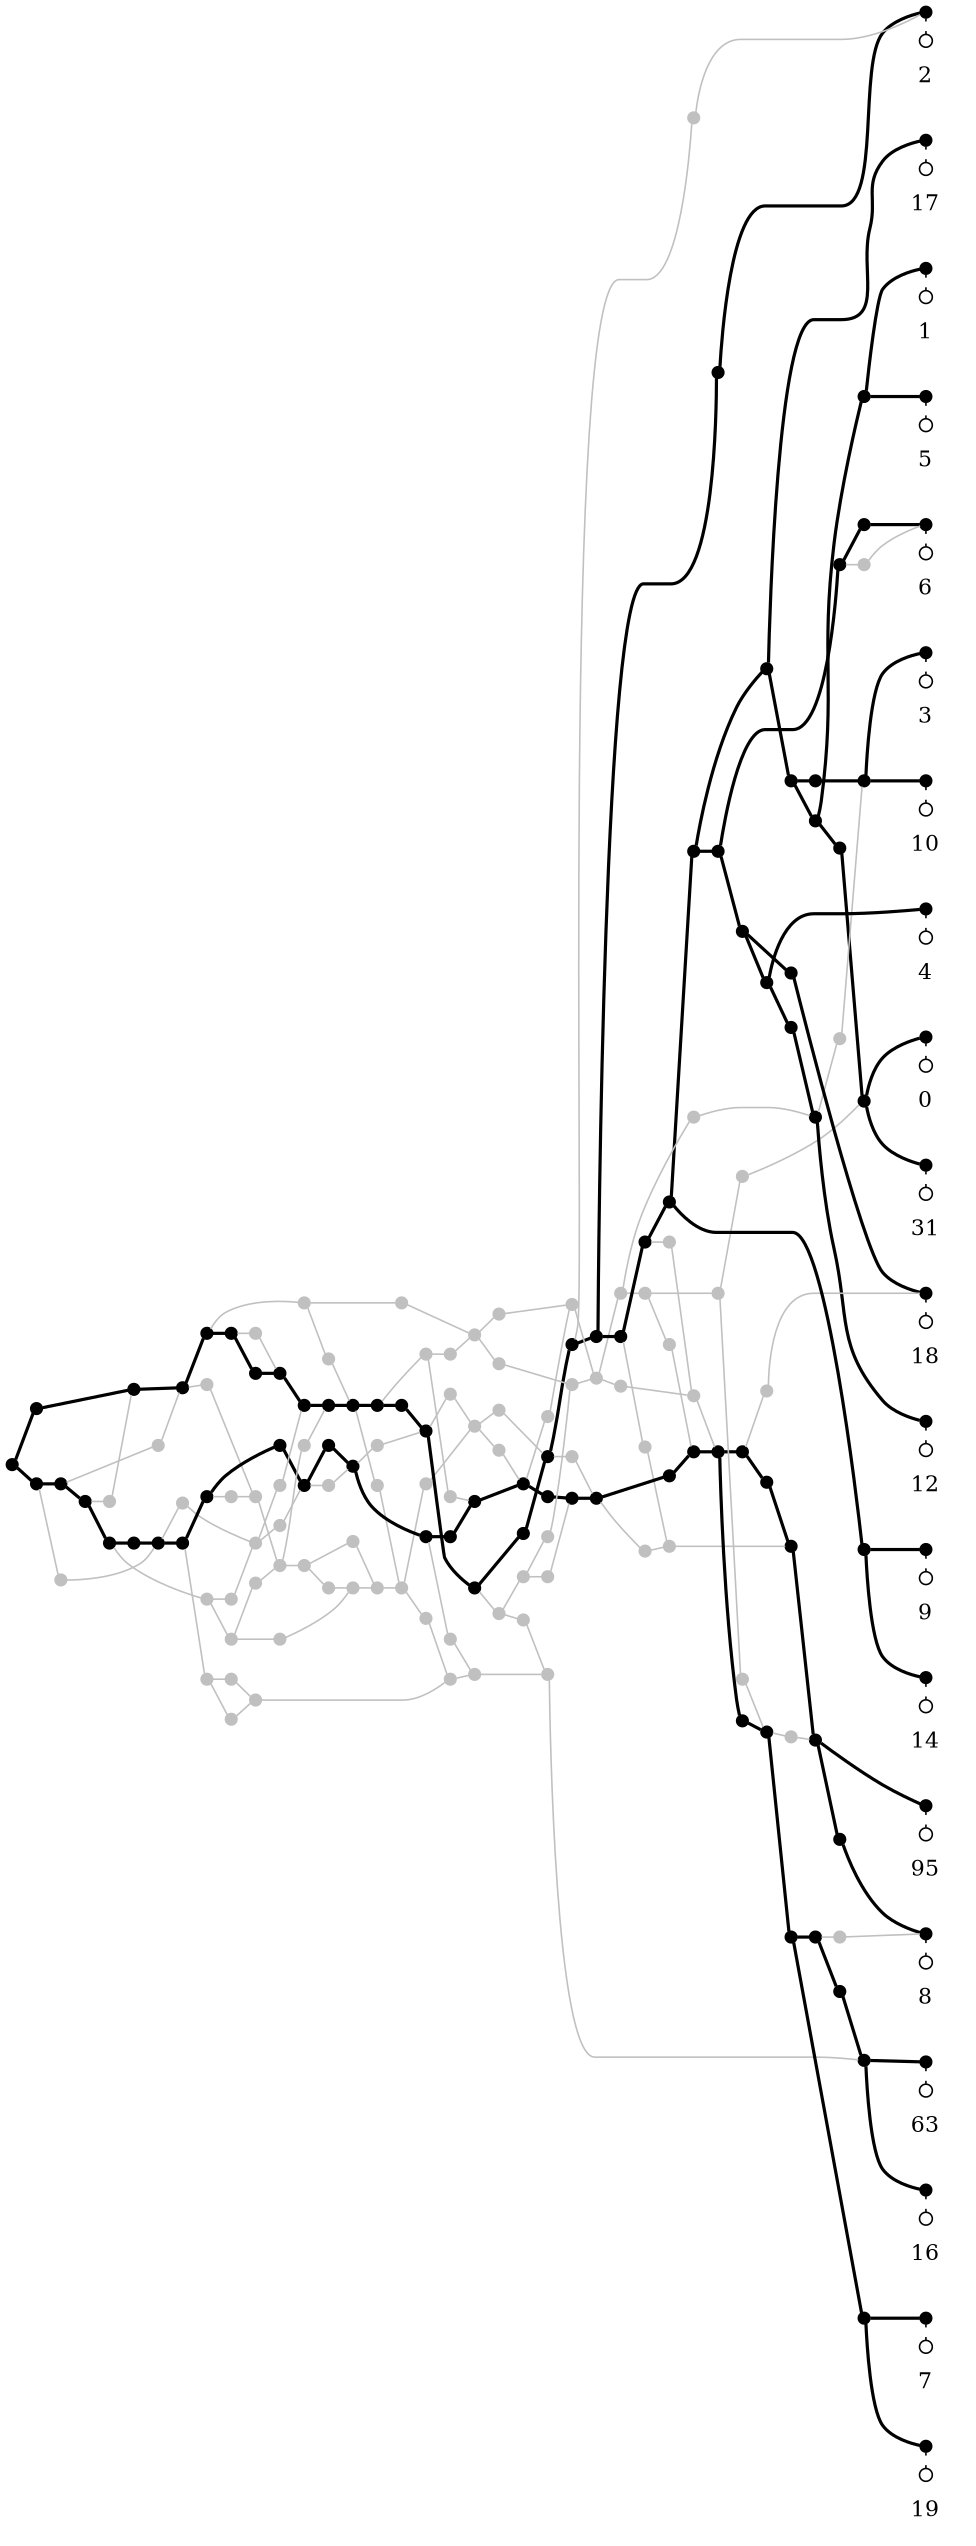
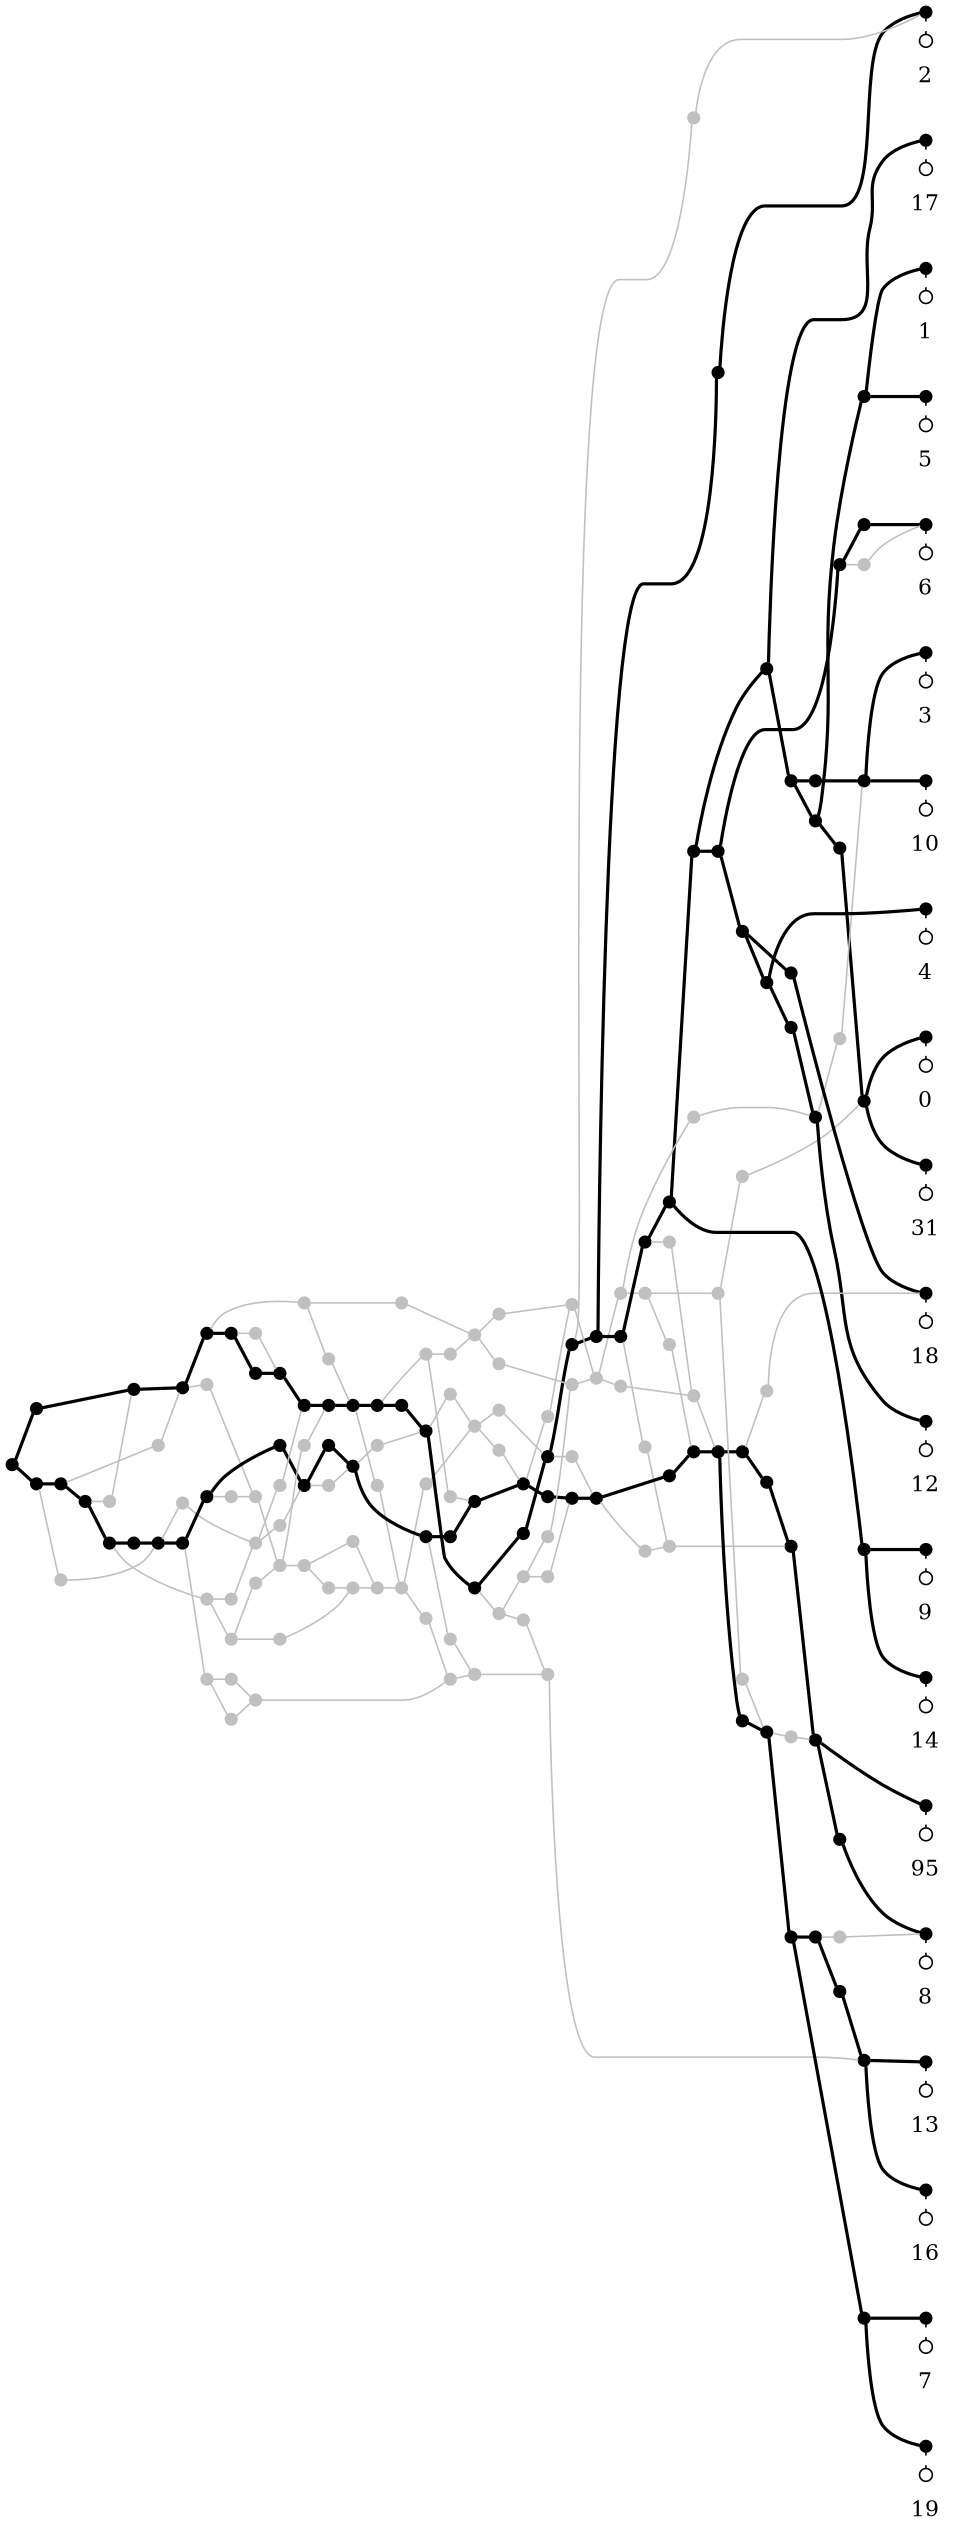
  digraph {
    fontsize=5
    rankdir=LR
    ranksep=0.02
    node [shape=point]
    edge [arrowhead=none color=gray]
    1 [height=0.10 width=0.10]
    2 [height=0.10 width=0.10]
    3 [height=0.10 width=0.10]
    4 [height=0.10 width=0.10]
    5 [height=0.10 width=0.10]
    6 [height=0.10 width=0.10]
    7 [height=0.10 width=0.10]
    8 [height=0.10 width=0.10]
    9 [height=0.10 width=0.10]
    10 [height=0.10 width=0.10]
    11 [height=0.10 width=0.10]
    12 [height=0.10 width=0.10]
    13 [height=0.10 width=0.10]
    14 [height=0.10 width=0.10]
    15 [height=0.10 width=0.10]
    16 [height=0.10 width=0.10]
    17 [height=0.10 width=0.10]
    18 [height=0.10 width=0.10]
    19 [height=0.10 width=0.10]
    20 [height=0.10 width=0.10]
    n21 [label=0 shape=plaintext]
    n22 [label=1 shape=plaintext]
    n23 [label=2 shape=plaintext]
    n24 [label=3 shape=plaintext]
    n25 [label=4 shape=plaintext]
    n26 [label=5 shape=plaintext]
    n27 [label=6 shape=plaintext]
    n28 [color=gray label=7 shape=plaintext]
    n29 [label=8 shape=plaintext]
    n30 [label=14 shape=plaintext]
    n31 [label=9 shape=plaintext]
    n32 [label=10 shape=plaintext]
    n33 [label=31 shape=plaintext]
    n34 [label=12 shape=plaintext]
-   n35 [label=63 shape=plaintext]
+   n35 [label=13 shape=plaintext]
    n36 [label=95 shape=plaintext]
    n37 [label=16 shape=plaintext]
    n38 [label=17 shape=plaintext]
    n39 [color=gray label=18 shape=plaintext]
    n40 [label=19 shape=plaintext]
    21 [height=0.10 width=0.10]
    22 [height=0.10 width=0.10]
    23 [height=0.10 width=0.10]
    24 [color=gray height=0.10 width=0.10]
    25 [height=0.10 width=0.10]
    26 [height=0.10 width=0.10]
    27 [height=0.10 width=0.10]
    28 [color=gray height=0.10 width=0.10]
    29 [height=0.10 width=0.10]
    30 [height=0.10 width=0.10]
    31 [height=0.10 width=0.10]
    32 [height=0.10 width=0.10]
    33 [color=gray height=0.10 width=0.10]
    34 [height=0.10 width=0.10]
    35 [color=gray height=0.10 width=0.10]
    36 [height=0.10 width=0.10]
    37 [height=0.10 width=0.10]
    38 [height=0.10 width=0.10]
    39 [height=0.10 width=0.10]
    40 [color=gray height=0.10 width=0.10]
    41 [height=0.10 width=0.10]
    42 [color=gray height=0.10 width=0.10]
    43 [height=0.10 width=0.10]
    44 [height=0.10 width=0.10]
    45 [height=0.10 width=0.10]
    46 [color=gray height=0.10 width=0.10]
    47 [height=0.10 width=0.10]
    48 [height=0.10 width=0.10]
    49 [color=gray height=0.10 width=0.10]
    50 [height=0.10 width=0.10]
    51 [height=0.10 width=0.10]
    52 [color=gray height=0.10 width=0.10]
    53 [height=0.10 width=0.10]
    54 [height=0.10 width=0.10]
    55 [height=0.10 width=0.10]
    56 [color=gray height=0.10 width=0.10]
    57 [height=0.10 width=0.10]
    58 [height=0.10 width=0.10]
    59 [color=gray height=0.10 width=0.10]
    60 [height=0.10 width=0.10]
    61 [color=gray height=0.10 width=0.10]
    62 [height=0.10 width=0.10]
    63 [height=0.10 width=0.10]
    64 [color=gray height=0.10 width=0.10]
    65 [height=0.10 width=0.10]
    66 [height=0.10 width=0.10]
    67 [height=0.10 width=0.10]
    68 [color=gray height=0.10 width=0.10]
    69 [color=gray height=0.10 width=0.10]
    70 [color=gray height=0.10 width=0.10]
    71 [height=0.10 width=0.10]
    72 [color=gray height=0.10 width=0.10]
    73 [color=gray height=0.10 width=0.10]
    74 [color=gray height=0.10 width=0.10]
    75 [color=gray height=0.10 width=0.10]
    76 [height=0.10 width=0.10]
    77 [height=0.10 width=0.10]
    78 [height=0.10 width=0.10]
    79 [color=gray height=0.10 width=0.10]
    80 [height=0.10 width=0.10]
    81 [height=0.10 width=0.10]
    82 [height=0.10 width=0.10]
    83 [color=gray height=0.10 width=0.10]
    84 [height=0.10 width=0.10]
    85 [color=gray height=0.10 width=0.10]
    86 [color=gray height=0.10 width=0.10]
    87 [color=gray height=0.10 width=0.10]
    88 [height=0.10 width=0.10]
    89 [height=0.10 width=0.10]
    90 [color=gray height=0.10 width=0.10]
    91 [color=gray height=0.10 width=0.10]
    92 [color=gray height=0.10 width=0.10]
    93 [color=gray height=0.10 width=0.10]
    94 [color=gray height=0.10 width=0.10]
    95 [color=gray height=0.10 width=0.10]
    96 [color=gray height=0.10 width=0.10]
    97 [height=0.10 width=0.10]
    98 [color=gray height=0.10 width=0.10]
    99 [color=gray height=0.10 width=0.10]
    100 [color=gray height=0.10 width=0.10]
    101 [height=0.10 width=0.10]
    102 [height=0.10 width=0.10]
    103 [color=gray height=0.10 width=0.10]
    104 [color=gray height=0.10 width=0.10]
    105 [height=0.10 width=0.10]
    106 [color=gray height=0.10 width=0.10]
    107 [color=gray height=0.10 width=0.10]
    108 [color=gray height=0.10 width=0.10]
    109 [color=gray height=0.10 width=0.10]
    110 [color=gray height=0.10 width=0.10]
    111 [color=gray height=0.10 width=0.10]
    112 [color=gray height=0.10 width=0.10]
    113 [color=gray height=0.10 width=0.10]
    114 [color=gray height=0.10 width=0.10]
    115 [height=0.10 width=0.10]
    116 [color=gray height=0.10 width=0.10]
    117 [color=gray height=0.10 width=0.10]
    118 [height=0.10 width=0.10]
    119 [color=gray height=0.10 width=0.10]
    120 [color=gray height=0.10 width=0.10]
    121 [color=gray height=0.10 width=0.10]
    122 [height=0.10 width=0.10]
    123 [height=0.10 width=0.10]
    124 [height=0.10 width=0.10]
    125 [height=0.10 width=0.10]
    126 [color=gray height=0.10 width=0.10]
    127 [color=gray height=0.10 width=0.10]
    128 [color=gray height=0.10 width=0.10]
    129 [color=gray height=0.10 width=0.10]
    130 [color=gray height=0.10 width=0.10]
    131 [color=gray height=0.10 width=0.10]
    132 [color=gray height=0.10 width=0.10]
    133 [height=0.10 width=0.10]
    134 [color=gray height=0.10 width=0.10]
    135 [height=0.10 width=0.10]
    136 [height=0.10 width=0.10]
    137 [color=gray height=0.10 width=0.10]
    138 [color=gray height=0.10 width=0.10]
    139 [height=0.10 width=0.10]
    140 [color=gray height=0.10 width=0.10]
    141 [height=0.10 width=0.10]
    142 [color=gray height=0.10 width=0.10]
    143 [height=0.10 width=0.10]
    144 [color=gray height=0.10 width=0.10]
    145 [color=gray height=0.10 width=0.10]
    146 [color=gray height=0.10 width=0.10]
    147 [color=gray height=0.10 width=0.10]
    148 [color=gray height=0.10 width=0.10]
    149 [color=gray height=0.10 width=0.10]
    150 [height=0.10 width=0.10]
    151 [color=gray height=0.10 width=0.10]
    152 [color=gray height=0.10 width=0.10]
    153 [color=gray height=0.10 width=0.10]
    154 [height=0.10 width=0.10]
    155 [height=0.10 width=0.10]
    156 [color=gray height=0.10 width=0.10]
    157 [color=gray height=0.10 width=0.10]
    158 [color=gray height=0.10 width=0.10]
    159 [height=0.10 width=0.10]
    160 [height=0.10 width=0.10]
    161 [height=0.10 width=0.10]
    162 [color=gray height=0.10 width=0.10]
    163 [height=0.10 width=0.10]
    164 [color=gray height=0.10 width=0.10]
    165 [height=0.10 width=0.10]
    166 [height=0.10 width=0.10]
    167 [color=gray height=0.10 width=0.10]
    168 [height=0.10 width=0.10]
    169 [color=gray height=0.10 width=0.10]
    170 [height=0.10 width=0.10]
    171 [height=0.10 width=0.10]
    172 [height=0.10 width=0.10]
    173 [height=0.10 width=0.10]
    174 [height=0.10 width=0.10]
    subgraph sub_1 {
      rank=same
      1
      2
      3
      4
      5
      6
      7
      8
      9
      10
      11
      12
      13
      14
      15
      16
      17
      18
      19
      20
    }
    subgraph sub_2 {
      rank=same
      1
      n21
    }
    subgraph sub_3 {
      rank=same
      2
      n22
    }
    subgraph sub_4 {
      rank=same
      3
      n23
    }
    subgraph sub_5 {
      rank=same
      4
      n24
    }
    subgraph sub_6 {
      rank=same
      5
      n25
    }
    subgraph sub_7 {
      rank=same
      6
      n26
    }
    subgraph sub_8 {
      rank=same
      7
      n27
    }
    subgraph sub_9 {
      rank=same
      8
      n28
    }
    subgraph sub_10 {
      rank=same
      9
      n29
    }
    subgraph sub_11 {
      rank=same
      15
      n30
    }
    subgraph sub_12 {
      rank=same
      10
      n31
    }
    subgraph sub_13 {
      rank=same
      11
      n32
    }
    subgraph sub_14 {
      rank=same
      12
      n33
    }
    subgraph sub_15 {
      rank=same
      13
      n34
    }
    subgraph sub_16 {
      rank=same
      14
      n35
    }
    subgraph sub_17 {
      rank=same
      16
      n36
    }
    subgraph sub_18 {
      rank=same
      17
      n37
    }
    subgraph sub_19 {
      rank=same
      18
      n38
    }
    subgraph sub_20 {
      rank=same
      19
      n39
    }
    subgraph sub_21 {
      rank=same
      20
      n40
    }
    1 -> n21 [arrowhead=odot arrowsize=1 style=dotted color=""]
    2 -> n22 [arrowhead=odot arrowsize=1 style=dotted color=""]
    3 -> n23 [arrowhead=odot arrowsize=1 style=dotted color=""]
    4 -> n24 [arrowhead=odot arrowsize=1 style=dotted color=""]
    5 -> n25 [arrowhead=odot arrowsize=1 style=dotted color=""]
    6 -> n26 [arrowhead=odot arrowsize=1 style=dotted color=""]
    7 -> n27 [arrowhead=odot arrowsize=1 style=dotted color=""]
    8 -> n28 [arrowhead=odot arrowsize=1 style=dotted color=""]
    9 -> n29 [arrowhead=odot arrowsize=1 style=dotted color=""]
    10 -> n31 [arrowhead=odot arrowsize=1 style=dotted color=""]
    11 -> n32 [arrowhead=odot arrowsize=1 style=dotted color=""]
    12 -> n33 [arrowhead=odot arrowsize=1 style=dotted color=""]
    13 -> n34 [arrowhead=odot arrowsize=1 style=dotted color=""]
    14 -> n35 [arrowhead=odot arrowsize=1 style=dotted color=""]
    15 -> n30 [arrowhead=odot arrowsize=1 style=dotted color=""]
    16 -> n36 [arrowhead=odot arrowsize=1 style=dotted color=""]
    17 -> n37 [arrowhead=odot arrowsize=1 style=dotted color=""]
    18 -> n38 [arrowhead=odot arrowsize=1 style=dotted color=""]
    19 -> n39 [arrowhead=odot arrowsize=1 style=dotted color=""]
    20 -> n40 [arrowhead=odot arrowsize=1 style=dotted color=""]
    21 -> 1 [style=bold color=""]
    21 -> 12 [style=bold color=""]
    22 -> 10 [style=bold color=""]
    22 -> 15 [style=bold color=""]
    23 -> 21 [style=bold color=""]
    24 -> 21
    25 -> 4 [style=bold color=""]
    25 -> 11 [style=bold color=""]
    26 -> 14 [style=bold color=""]
    26 -> 17 [style=bold color=""]
    27 -> 9 [style=bold color=""]
    28 -> 9
    29 -> 2 [style=bold color=""]
    29 -> 6 [style=bold color=""]
    30 -> 23 [style=bold color=""]
    30 -> 29 [style=bold color=""]
    31 -> 16 [style=bold color=""]
    31 -> 27 [style=bold color=""]
    32 -> 7 [style=bold color=""]
    33 -> 7
    34 -> 25 [style=bold color=""]
    35 -> 25
    36 -> 13 [style=bold color=""]
    36 -> 35
    37 -> 32 [style=bold color=""]
    37 -> 33
    38 -> 8 [style=bold color=""]
    38 -> 20 [style=bold color=""]
    39 -> 36 [style=bold color=""]
    40 -> 36
    41 -> 26 [style=bold color=""]
    42 -> 26
    43 -> 28
    43 -> 41 [style=bold color=""]
    44 -> 38 [style=bold color=""]
    44 -> 43 [style=bold color=""]
    45 -> 31 [style=bold color=""]
    46 -> 31
    47 -> 5 [style=bold color=""]
    47 -> 39 [style=bold color=""]
    48 -> 19 [style=bold color=""]
    49 -> 19
    50 -> 44 [style=bold color=""]
    50 -> 46
    51 -> 45 [style=bold color=""]
    52 -> 45
    53 -> 47 [style=bold color=""]
    53 -> 48 [style=bold color=""]
    54 -> 49
    54 -> 51 [style=bold color=""]
    55 -> 50 [style=bold color=""]
    56 -> 50
    57 -> 30 [style=bold color=""]
    57 -> 34 [style=bold color=""]
    58 -> 54 [style=bold color=""]
    58 -> 55 [style=bold color=""]
    59 -> 24
    59 -> 56
    60 -> 58 [style=bold color=""]
    61 -> 58
    62 -> 18 [style=bold color=""]
    62 -> 57 [style=bold color=""]
    63 -> 60 [style=bold color=""]
    64 -> 60
    65 -> 37 [style=bold color=""]
    65 -> 53 [style=bold color=""]
    66 -> 62 [style=bold color=""]
    66 -> 65 [style=bold color=""]
    67 -> 22 [style=bold color=""]
    67 -> 66 [style=bold color=""]
    68 -> 59
    68 -> 64
    69 -> 61
    70 -> 61
    71 -> 67 [style=bold color=""]
    71 -> 70
    72 -> 40
    72 -> 68
    73 -> 52
    74 -> 52
    75 -> 69
    75 -> 72
    76 -> 63 [style=bold color=""]
    76 -> 74
    77 -> 71 [style=bold color=""]
    77 -> 73
    78 -> 3 [style=bold color=""]
    79 -> 3
    80 -> 77 [style=bold color=""]
    80 -> 78 [style=bold color=""]
    81 -> 79
    81 -> 80 [style=bold color=""]
    82 -> 76 [style=bold color=""]
    83 -> 76
    84 -> 82 [style=bold color=""]
    85 -> 82
    86 -> 42
    87 -> 42
    88 -> 81 [style=bold color=""]
    88 -> 83
    89 -> 88 [style=bold color=""]
    90 -> 88
    91 -> 75
    92 -> 75
    93 -> 91
    94 -> 91
    95 -> 85
    95 -> 93
    96 -> 87
    96 -> 95
    97 -> 89 [style=bold color=""]
    97 -> 96
    98 -> 92
    99 -> 92
    100 -> 94
    100 -> 98
    101 -> 84 [style=bold color=""]
    101 -> 99
    102 -> 101 [style=bold color=""]
    103 -> 101
    104 -> 90
    104 -> 103
    105 -> 102 [style=bold color=""]
    106 -> 102
    107 -> 100
    108 -> 100
    109 -> 104
    110 -> 104
    111 -> 86
    112 -> 86
    113 -> 111
    114 -> 111
    115 -> 97 [style=bold color=""]
    115 -> 110
    116 -> 109
    116 -> 114
    117 -> 106
    117 -> 107
    118 -> 115 [style=bold color=""]
    119 -> 115
    120 -> 116
    121 -> 116
    122 -> 117
    122 -> 118 [style=bold color=""]
    123 -> 105 [style=bold color=""]
    123 -> 112
    124 -> 119
    124 -> 123 [style=bold color=""]
    125 -> 120
    125 -> 122 [style=bold color=""]
    126 -> 121
    127 -> 121
    128 -> 126
    129 -> 126
    130 -> 113
    131 -> 113
    132 -> 130
    132 -> 131
    133 -> 124 [style=bold color=""]
    134 -> 124
    135 -> 133 [style=bold color=""]
    135 -> 134
    136 -> 135 [style=bold color=""]
    137 -> 135
    138 -> 127
    138 -> 128
    139 -> 125 [style=bold color=""]
    140 -> 125
    141 -> 139 [style=bold color=""]
    142 -> 139
    143 -> 141 [style=bold color=""]
    144 -> 141
    145 -> 137
    145 -> 144
    146 -> 138
    146 -> 142
    147 -> 146
    148 -> 146
    149 -> 108
    149 -> 140
    150 -> 143 [style=bold color=""]
    151 -> 143
    152 -> 145
    153 -> 145
    154 -> 150 [style=bold color=""]
    154 -> 151
    155 -> 149
    155 -> 154 [style=bold color=""]
    156 -> 129
    156 -> 147
    157 -> 148
    158 -> 148
    159 -> 136 [style=bold color=""]
    159 -> 158
    160 -> 155 [style=bold color=""]
    160 -> 157
    161 -> 160 [style=bold color=""]
    162 -> 160
    163 -> 132
    163 -> 159 [style=bold color=""]
    164 -> 153
    164 -> 156
    165 -> 152
    165 -> 163 [style=bold color=""]
    166 -> 161 [style=bold color=""]
    167 -> 161
    168 -> 165 [style=bold color=""]
    169 -> 165
    170 -> 164
    170 -> 168 [style=bold color=""]
    171 -> 167
    171 -> 170 [style=bold color=""]
    172 -> 162
    172 -> 171 [style=bold color=""]
    173 -> 169
    173 -> 172 [style=bold color=""]
    174 -> 166 [style=bold color=""]
    174 -> 173 [style=bold color=""]
  }
